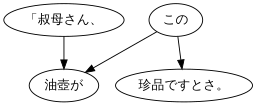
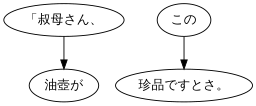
  digraph {
    fontname="Roboto Condensed"
    node [fontname="Roboto Condensed"]
    edge [fontname="Roboto Condensed"]
    n1 [label="「叔母さん、"]
    n2 [label="油壺が"]
    n3 [label="この"]
    n4 [label="珍品ですとさ。"]
    n1 -> n2
-   n3 -> n2
    n3 -> n4
  }
